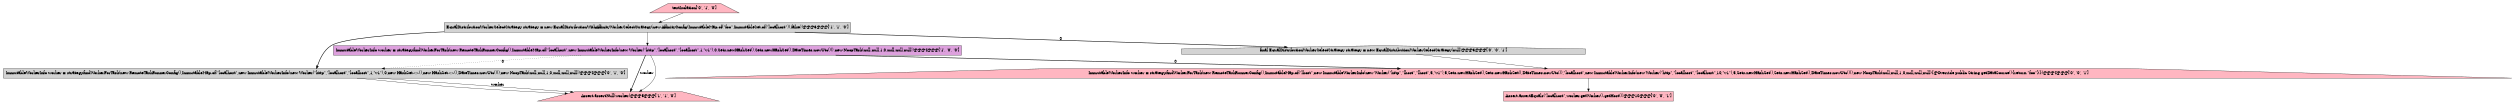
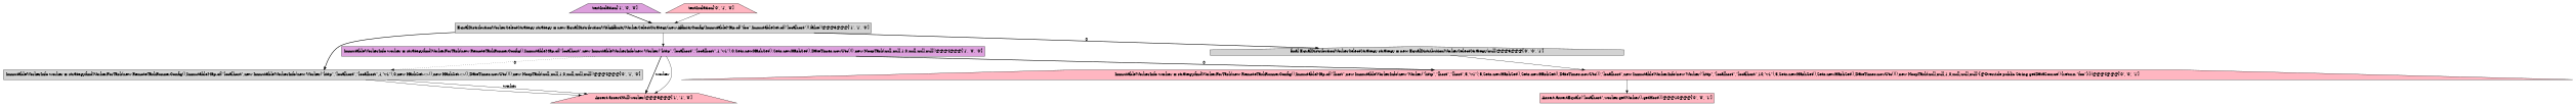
  digraph {
    node [fillcolor=lightpink shape=box style=filled]
    edge [style=solid]
    n1 [fillcolor=lightgrey label="ImmutableWorkerInfo worker = strategy.findWorkerForTask(new RemoteTaskRunnerConfig(),ImmutableMap.of(\"localhost\",new ImmutableWorkerInfo(new Worker(\"http\",\"localhost\",\"localhost\",1,\"v1\"),0,new HashSet<>(),new HashSet<>(),DateTimes.nowUtc())),new NoopTask(null,null,1,0,null,null,null))@@@4@@@['0', '1', '0']"]
    n2 [label="Assert.assertNull(worker)@@@5@@@['1', '1', '0']" shape=trapezium]
    n3 [fillcolor=lightgrey label="final EqualDistributionWorkerSelectStrategy strategy = new EqualDistributionWorkerSelectStrategy(null)@@@3@@@['0', '0', '1']" shape=house]
    n4 [label="ImmutableWorkerInfo worker = strategy.findWorkerForTask(new RemoteTaskRunnerConfig(),ImmutableMap.of(\"lhost\",new ImmutableWorkerInfo(new Worker(\"http\",\"lhost\",\"lhost\",5,\"v1\"),5,Sets.newHashSet(),Sets.newHashSet(),DateTimes.nowUtc()),\"localhost\",new ImmutableWorkerInfo(new Worker(\"http\",\"localhost\",\"localhost\",10,\"v1\"),5,Sets.newHashSet(),Sets.newHashSet(),DateTimes.nowUtc())),new NoopTask(null,null,1,0,null,null,null){@Override public String getDataSource(){return \"foo\"}})@@@4@@@['0', '0', '1']" shape=trapezium]
    n5 [label="Assert.assertEquals(\"localhost\",worker.getWorker().getHost())@@@10@@@['0', '0', '1']"]
    n6 [fillcolor=lightgrey label="EqualDistributionWorkerSelectStrategy strategy = new EqualDistributionWithAffinityWorkerSelectStrategy(new AffinityConfig(ImmutableMap.of(\"foo\",ImmutableSet.of(\"localhost\")),false))@@@3@@@['1', '1', '0']"]
    n7 [fillcolor=plum label="ImmutableWorkerInfo worker = strategy.findWorkerForTask(new RemoteTaskRunnerConfig(),ImmutableMap.of(\"localhost\",new ImmutableWorkerInfo(new Worker(\"http\",\"localhost\",\"localhost\",1,\"v1\"),0,Sets.newHashSet(),Sets.newHashSet(),DateTimes.nowUtc())),new NoopTask(null,null,1,0,null,null,null))@@@4@@@['1', '0', '0']"]
+   n8 [fillcolor=plum label="testIsolation['1', '0', '0']" shape=trapezium]
    n9 [label="testIsolation['0', '1', '0']" shape=trapezium]
    n1 -> n2 [label=worker]
    n1 -> n2
    n3 -> n4
    n4 -> n5
    n6 -> n1 [style=bold]
    n6 -> n3 [label=0 style=bold]
    n6 -> n7
    n7 -> n1 [label=0 style=dotted]
    n7 -> n2 [label=worker style=bold]
    n7 -> n2
    n7 -> n4 [label=0 style=bold]
+   n8 -> n6 [style=bold]
    n9 -> n6
  }
